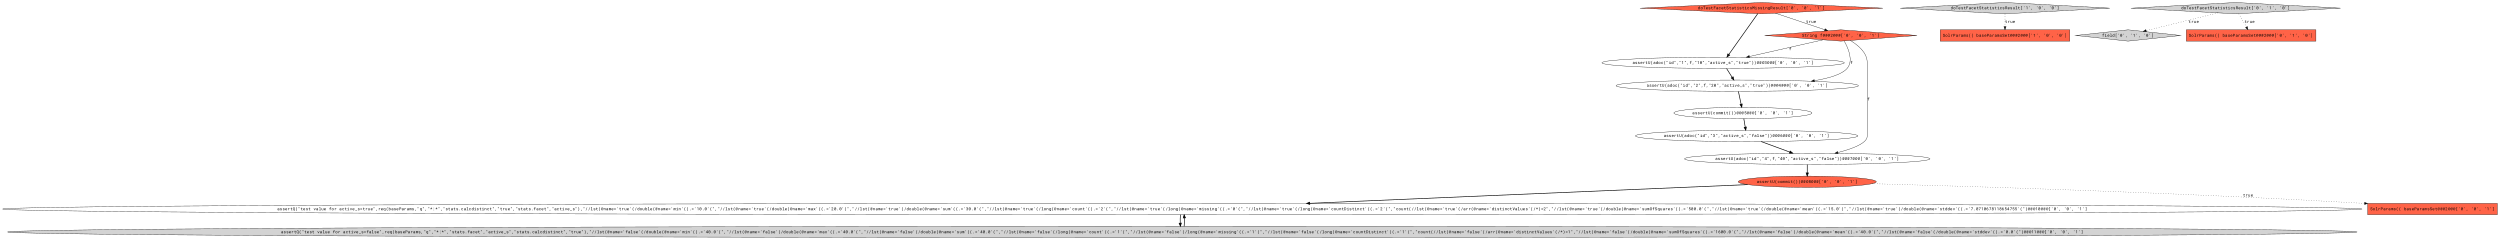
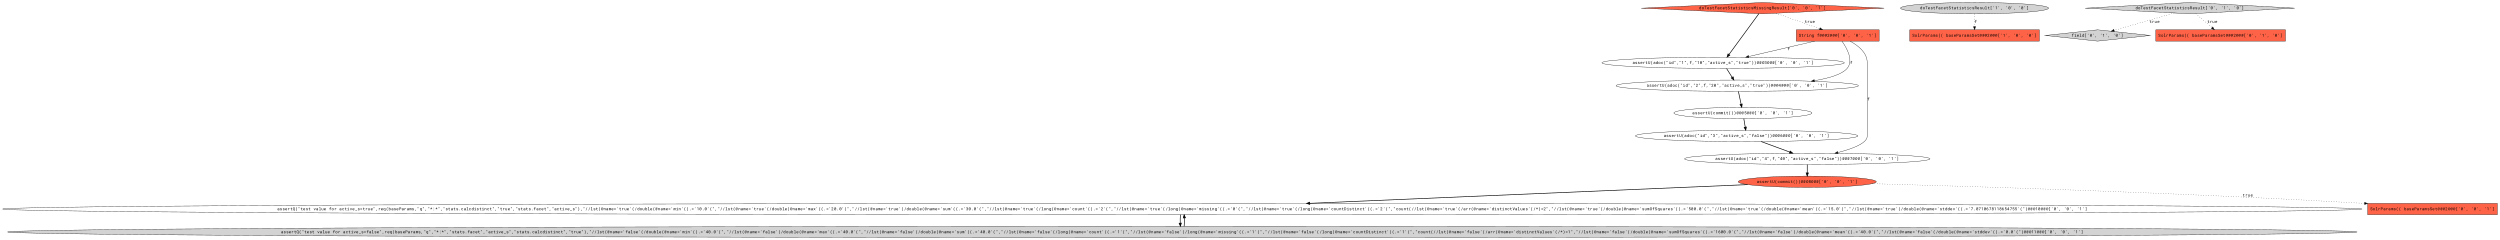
  digraph {
    fontname="Roboto Mono"
    node [fillcolor=white fontname="Roboto Mono" shape=ellipse style=filled]
    edge [fontname="Roboto Mono" style=bold]
    n1 [label="assertU(adoc(\"id\",\"1\",f,\"10\",\"active_s\",\"true\"))@@@3@@@['0', '0', '1']"]
    n2 [label="assertU(adoc(\"id\",\"2\",f,\"20\",\"active_s\",\"true\"))@@@4@@@['0', '0', '1']"]
    n3 [label="assertU(commit())@@@5@@@['0', '0', '1']"]
-   n4 [fillcolor=lightgray label="doTestFacetStatisticsResult['1', '0', '0']" shape=diamond]
+   n4 [fillcolor=lightgray label="doTestFacetStatisticsResult['1', '0', '0']"]
    n5 [fillcolor=tomato label="SolrParams(( baseParamsSet@@@2@@@['1', '0', '0']" shape=box]
    n6 [label="assertU(adoc(\"id\",\"3\",\"active_s\",\"false\"))@@@6@@@['0', '0', '1']"]
    n7 [label="assertU(adoc(\"id\",\"4\",f,\"40\",\"active_s\",\"false\"))@@@7@@@['0', '0', '1']"]
    n8 [fillcolor=lightgray label="assertQ(\"test value for active_s=false\",req(baseParams,\"q\",\"*:*\",\"stats.facet\",\"active_s\",\"stats.calcdistinct\",\"true\"),\"//lst(@name='false'(/double(@name='min'((.='40.0'(\",\"//lst(@name='false'(/double(@name='max'((.='40.0'(\",\"//lst(@name='false'(/double(@name='sum'((.='40.0'(\",\"//lst(@name='false'(/long(@name='count'((.='1'(\",\"//lst(@name='false'(/long(@name='missing'((.='1'(\",\"//lst(@name='false'(/long(@name='countDistinct'((.='1'(\",\"count(//lst(@name='false'(/arr(@name='distinctValues'(/*)=1\",\"//lst(@name='false'(/double(@name='sumOfSquares'((.='1600.0'(\",\"//lst(@name='false'(/double(@name='mean'((.='40.0'(\",\"//lst(@name='false'(/double(@name='stddev'((.='0.0'(\")@@@11@@@['0', '0', '1']"]
    n9 [label="assertQ(\"test value for active_s=true\",req(baseParams,\"q\",\"*:*\",\"stats.calcdistinct\",\"true\",\"stats.facet\",\"active_s\"),\"//lst(@name='true'(/double(@name='min'((.='10.0'(\",\"//lst(@name='true'(/double(@name='max'((.='20.0'(\",\"//lst(@name='true'(/double(@name='sum'((.='30.0'(\",\"//lst(@name='true'(/long(@name='count'((.='2'(\",\"//lst(@name='true'(/long(@name='missing'((.='0'(\",\"//lst(@name='true'(/long(@name='countDistinct'((.='2'(\",\"count(//lst(@name='true'(/arr(@name='distinctValues'(/*)=2\",\"//lst(@name='true'(/double(@name='sumOfSquares'((.='500.0'(\",\"//lst(@name='true'(/double(@name='mean'((.='15.0'(\",\"//lst(@name='true'(/double(@name='stddev'((.='7.0710678118654755'(\")@@@10@@@['0', '0', '1']"]
    n10 [fillcolor=lightgray label="field['0', '1', '0']" shape=diamond]
    n11 [fillcolor=tomato label="assertU(commit())@@@8@@@['0', '0', '1']"]
    n12 [fillcolor=tomato label="SolrParams(( baseParamsSet@@@2@@@['0', '0', '1']" shape=box]
    n13 [fillcolor=tomato label="SolrParams(( baseParamsSet@@@2@@@['0', '1', '0']" shape=box]
    n14 [fillcolor=tomato label="doTestFacetStatisticsMissingResult['0', '0', '1']" shape=diamond]
-   n15 [fillcolor=tomato label="String f@@@2@@@['0', '0', '1']" shape=diamond]
+   n15 [fillcolor=tomato label="String f@@@2@@@['0', '0', '1']" shape=box]
    n16 [fillcolor=lightgray label="doTestFacetStatisticsResult['0', '1', '0']" shape=diamond]
    n1 -> n2
    n2 -> n3
    n3 -> n6
-   n4 -> n5 [label=true style=dotted]
+   n4 -> n5 [label=f style=dotted]
    n6 -> n7
    n7 -> n11
    n8 -> n9
    n9 -> n8
    n11 -> n9
    n11 -> n12 [label=true style=dotted]
    n14 -> n1
-   n14 -> n15 [label=true style=solid]
+   n14 -> n15 [label=true style=dotted]
    n15 -> n1 [label=f style=solid]
    n15 -> n2 [label=f style=solid]
    n15 -> n7 [label=f style=solid]
    n16 -> n10 [label=true style=dotted]
    n16 -> n13 [label=true style=dotted]
  }
